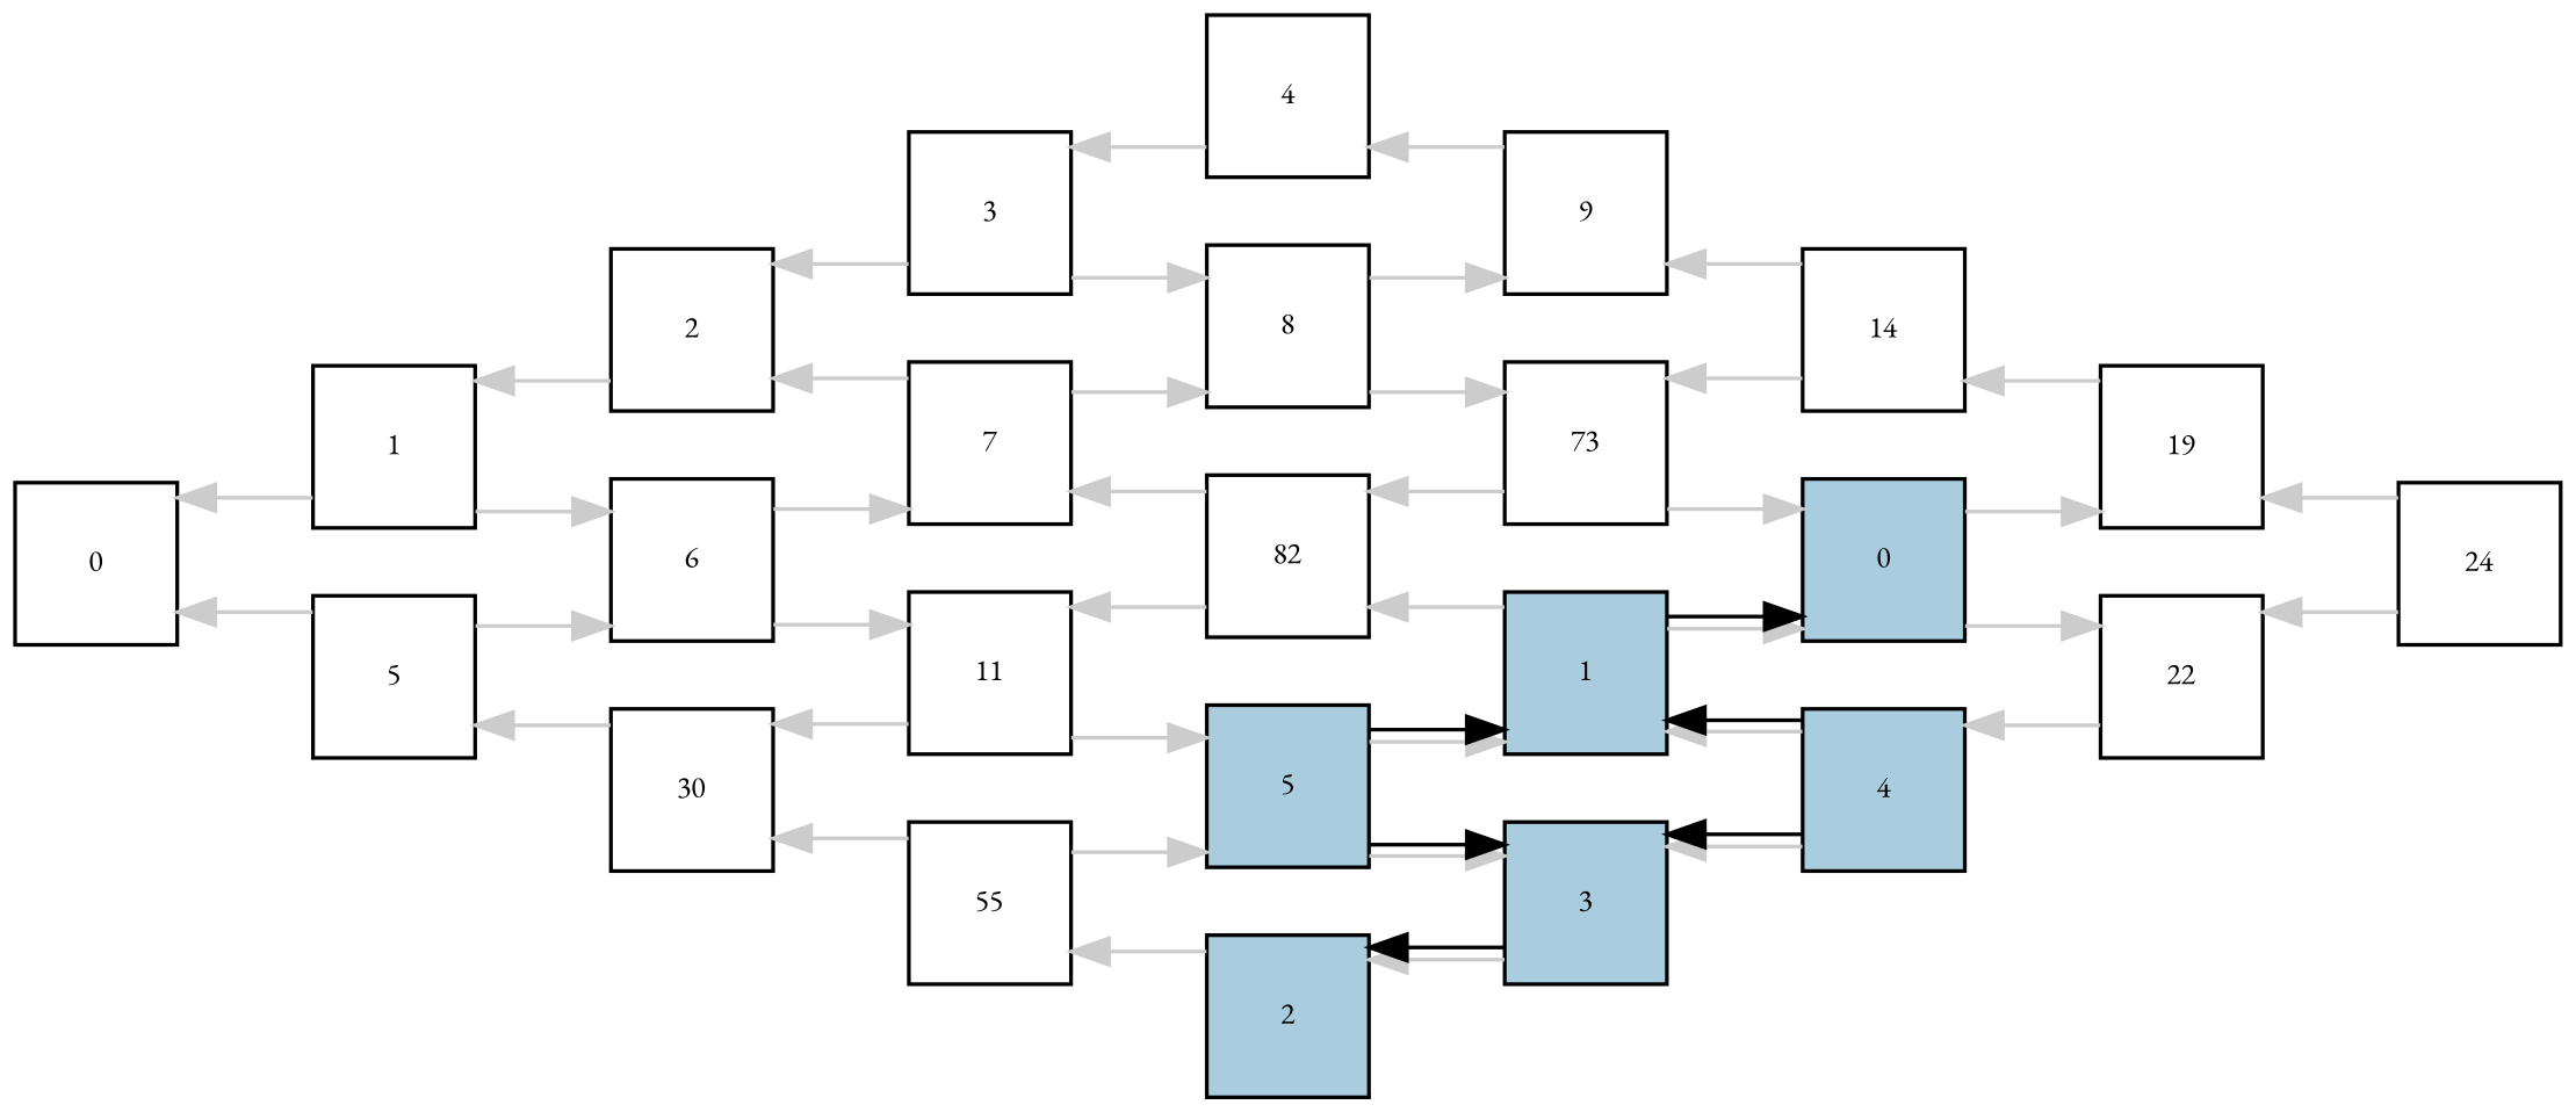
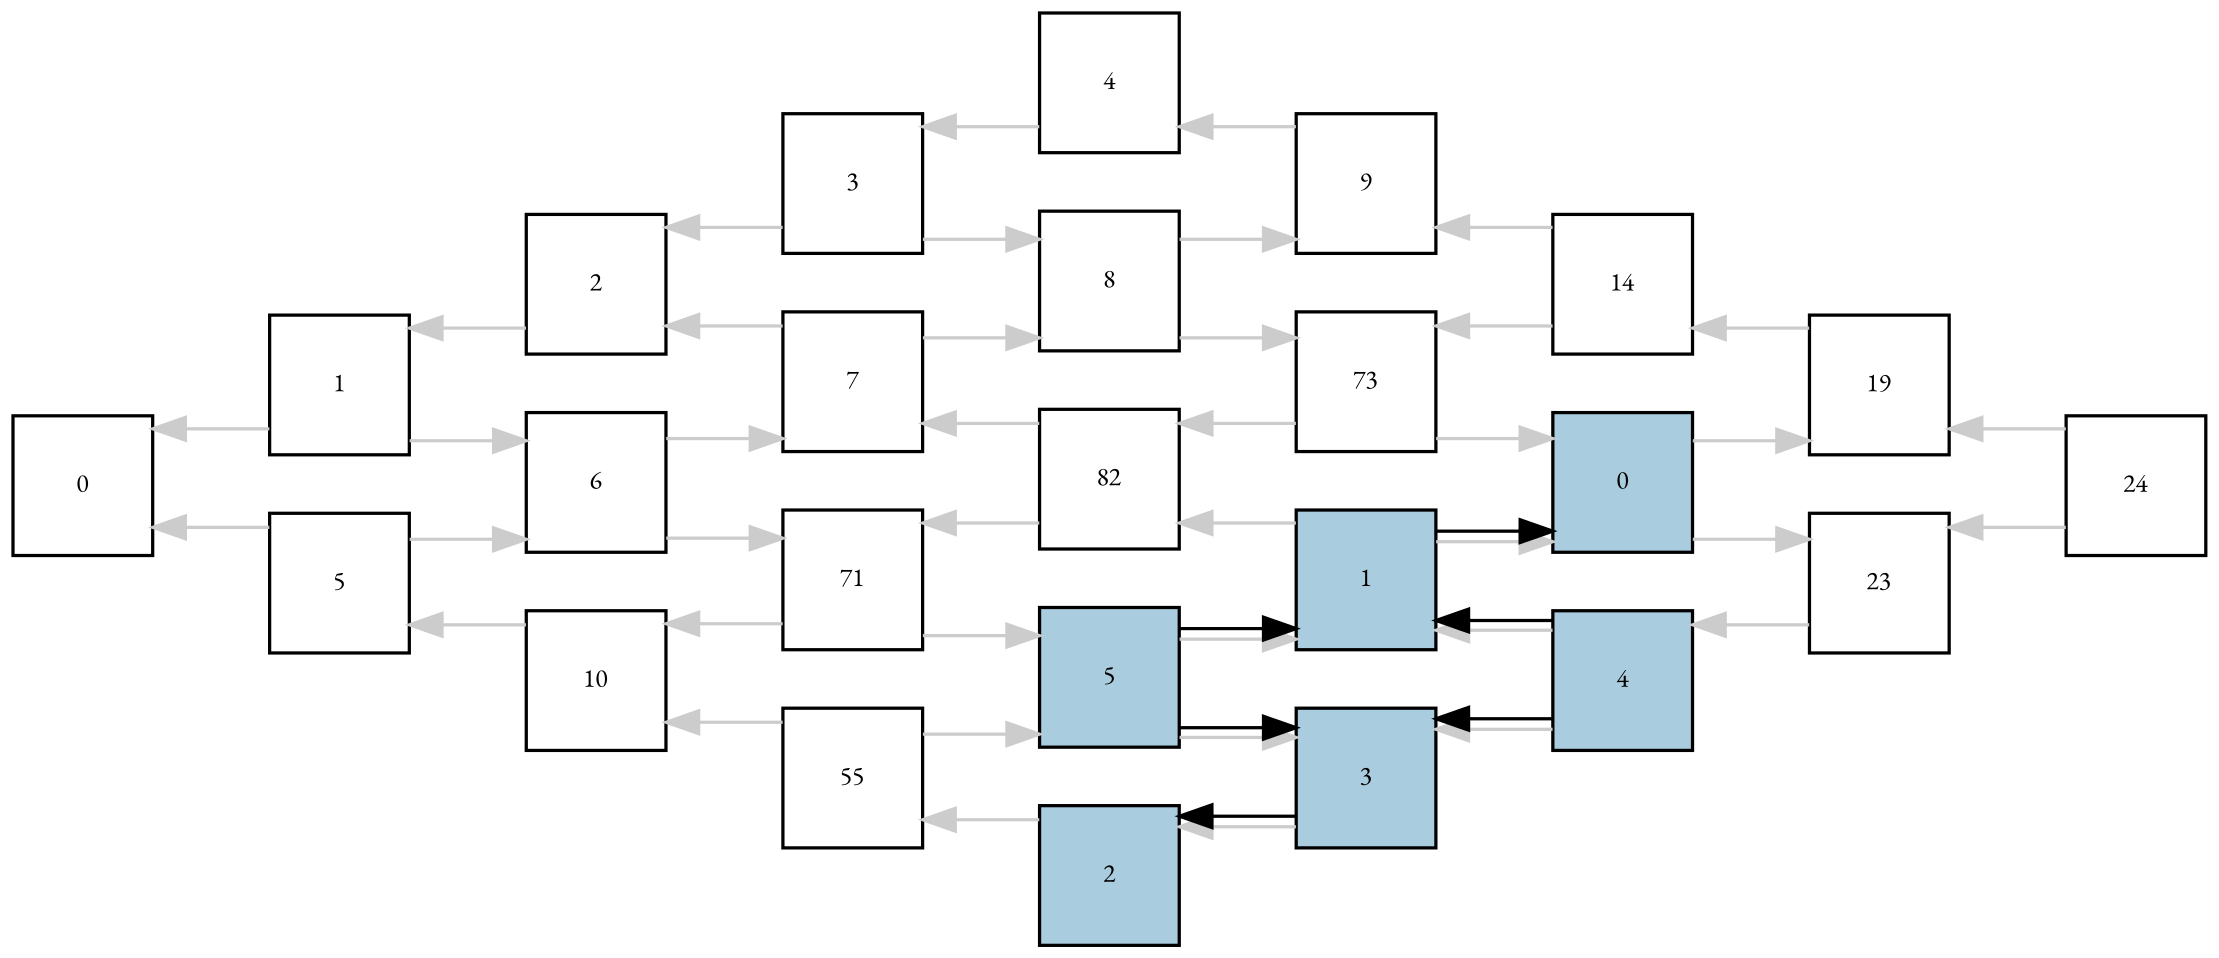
  digraph {
    fontname="EB Garamond"
    rank=same
    rankdir=LR
    splines=ortho
    node [fillcolor="#ffffff" fixedsize=true fontname="EB Garamond" fontsize=8 shape=square style=filled]
    edge [constraint=false fontname="EB Garamond" style=vis]
    0 [width=0.6]
    1 [width=0.6]
    5 [width=0.6]
    2 [width=0.6]
    6 [width=0.6]
-   10 [width=0.6 label=30]
+   10 [width=0.6]
    3 [width=0.6]
    7 [width=0.6]
-   11 [width=0.6]
+   11 [width=0.6 label=71]
    4 [width=0.6]
    8 [width=0.6]
    n12 [label=82 width=0.6]
    9 [width=0.6]
    n14 [label=73 width=0.6]
    14 [width=0.6]
    n16 [label=55 width=0.6]
    n17 [fillcolor="#a9ccde" label=5 width=0.6]
    n18 [fillcolor="#a9ccde" label=1 width=0.6]
    n19 [fillcolor="#a9ccde" label=0 width=0.6]
    19 [width=0.6]
    n21 [fillcolor="#a9ccde" label=2 width=0.6]
    n22 [fillcolor="#a9ccde" label=3 width=0.6]
    n23 [fillcolor="#a9ccde" label=4 width=0.6]
-   23 [width=0.6 label=22]
+   23 [width=0.6]
    24 [width=0.6]
    0 -> 1 [constraint=true style=invis]
    0 -> 5 [constraint=true style=invis]
    1 -> 0 [color="#cccccc"]
    1 -> 2 [constraint=true style=invis]
    1 -> 6 [color="#cccccc"]
    1 -> 6 [constraint=true style=invis]
    5 -> 0 [color="#cccccc"]
    5 -> 6 [color="#cccccc"]
    5 -> 6 [constraint=true style=invis]
    5 -> 10 [constraint=true style=invis]
    2 -> 1 [color="#cccccc"]
    2 -> 3 [constraint=true style=invis]
    2 -> 7 [constraint=true style=invis]
    6 -> 7 [color="#cccccc"]
    6 -> 7 [constraint=true style=invis]
    6 -> 11 [color="#cccccc"]
    6 -> 11 [constraint=true style=invis]
    10 -> 5 [color="#cccccc"]
    10 -> 11 [constraint=true style=invis]
    10 -> n16 [constraint=true style=invis]
    3 -> 2 [color="#cccccc"]
    3 -> 4 [constraint=true style=invis]
    3 -> 8 [color="#cccccc"]
    3 -> 8 [constraint=true style=invis]
    7 -> 2 [color="#cccccc"]
    7 -> 8 [color="#cccccc"]
    7 -> 8 [constraint=true style=invis]
    7 -> n12 [constraint=true style=invis]
    11 -> 10 [color="#cccccc"]
    11 -> n12 [constraint=true style=invis]
    11 -> n17 [color="#cccccc"]
    11 -> n17 [constraint=true style=invis]
    4 -> 3 [color="#cccccc"]
    4 -> 9 [constraint=true style=invis]
    8 -> 9 [color="#cccccc"]
    8 -> 9 [constraint=true style=invis]
    8 -> n14 [color="#cccccc"]
    8 -> n14 [constraint=true style=invis]
    n12 -> 7 [color="#cccccc"]
    n12 -> 11 [color="#cccccc"]
    n12 -> n14 [constraint=true style=invis]
    n12 -> n18 [constraint=true style=invis]
    9 -> 4 [color="#cccccc"]
    9 -> 14 [constraint=true style=invis]
    n14 -> n12 [color="#cccccc"]
    n14 -> 14 [constraint=true style=invis]
    n14 -> n19 [color="#cccccc"]
    n14 -> n19 [constraint=true style=invis]
    14 -> 9 [color="#cccccc"]
    14 -> n14 [color="#cccccc"]
    14 -> 19 [constraint=true style=invis]
    n16 -> 10 [color="#cccccc"]
    n16 -> n17 [color="#cccccc"]
    n16 -> n17 [constraint=true style=invis]
    n16 -> n21 [constraint=true style=invis]
    n17 -> n18 [color="#cccccc"]
    n17 -> n18
    n17 -> n18 [constraint=true style=invis]
    n17 -> n22 [color="#cccccc"]
    n17 -> n22
    n17 -> n22 [constraint=true style=invis]
    n18 -> n12 [color="#cccccc"]
    n18 -> n19 [color="#cccccc"]
    n18 -> n19
    n18 -> n19 [constraint=true style=invis]
    n18 -> n23 [constraint=true style=invis]
    n19 -> 19 [color="#cccccc"]
    n19 -> 19 [constraint=true style=invis]
    n19 -> 23 [color="#cccccc"]
    n19 -> 23 [constraint=true style=invis]
    19 -> 14 [color="#cccccc"]
    19 -> 24 [constraint=true style=invis]
    n21 -> n16 [color="#cccccc"]
    n21 -> n22 [constraint=true style=invis]
    n22 -> n21 [color="#cccccc"]
    n22 -> n21
    n22 -> n23 [constraint=true style=invis]
    n23 -> n18 [color="#cccccc"]
    n23 -> n18
    n23 -> n22 [color="#cccccc"]
    n23 -> n22
    n23 -> 23 [constraint=true style=invis]
    23 -> n23 [color="#cccccc"]
    23 -> 24 [constraint=true style=invis]
    24 -> 19 [color="#cccccc"]
    24 -> 23 [color="#cccccc"]
  }
